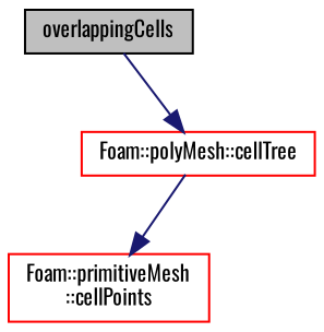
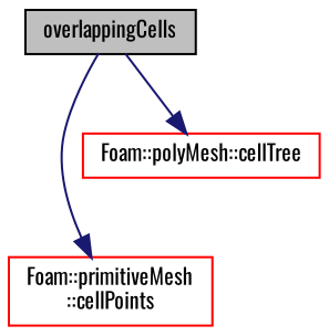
  digraph {
    fontname=Oswald
    rankdir=TB
    node [color=red fontname=Oswald fontsize=10 shape=record]
    edge [color=midnightblue fontname=Oswald fontsize=10 labelfontname=Helvetica labelfontsize=10 style=solid]
    n1 [color=black fillcolor=grey75 fontcolor=black height=0.2 label=overlappingCells style=filled width=0.4]
    n2 [height=0.2 label="Foam::primitiveMesh\l::cellPoints" width=0.4]
    n3 [height=0.2 label="Foam::polyMesh::cellTree" width=0.4]
-   n3 -> n2
+   n1 -> n2
    n1 -> n3
  }
